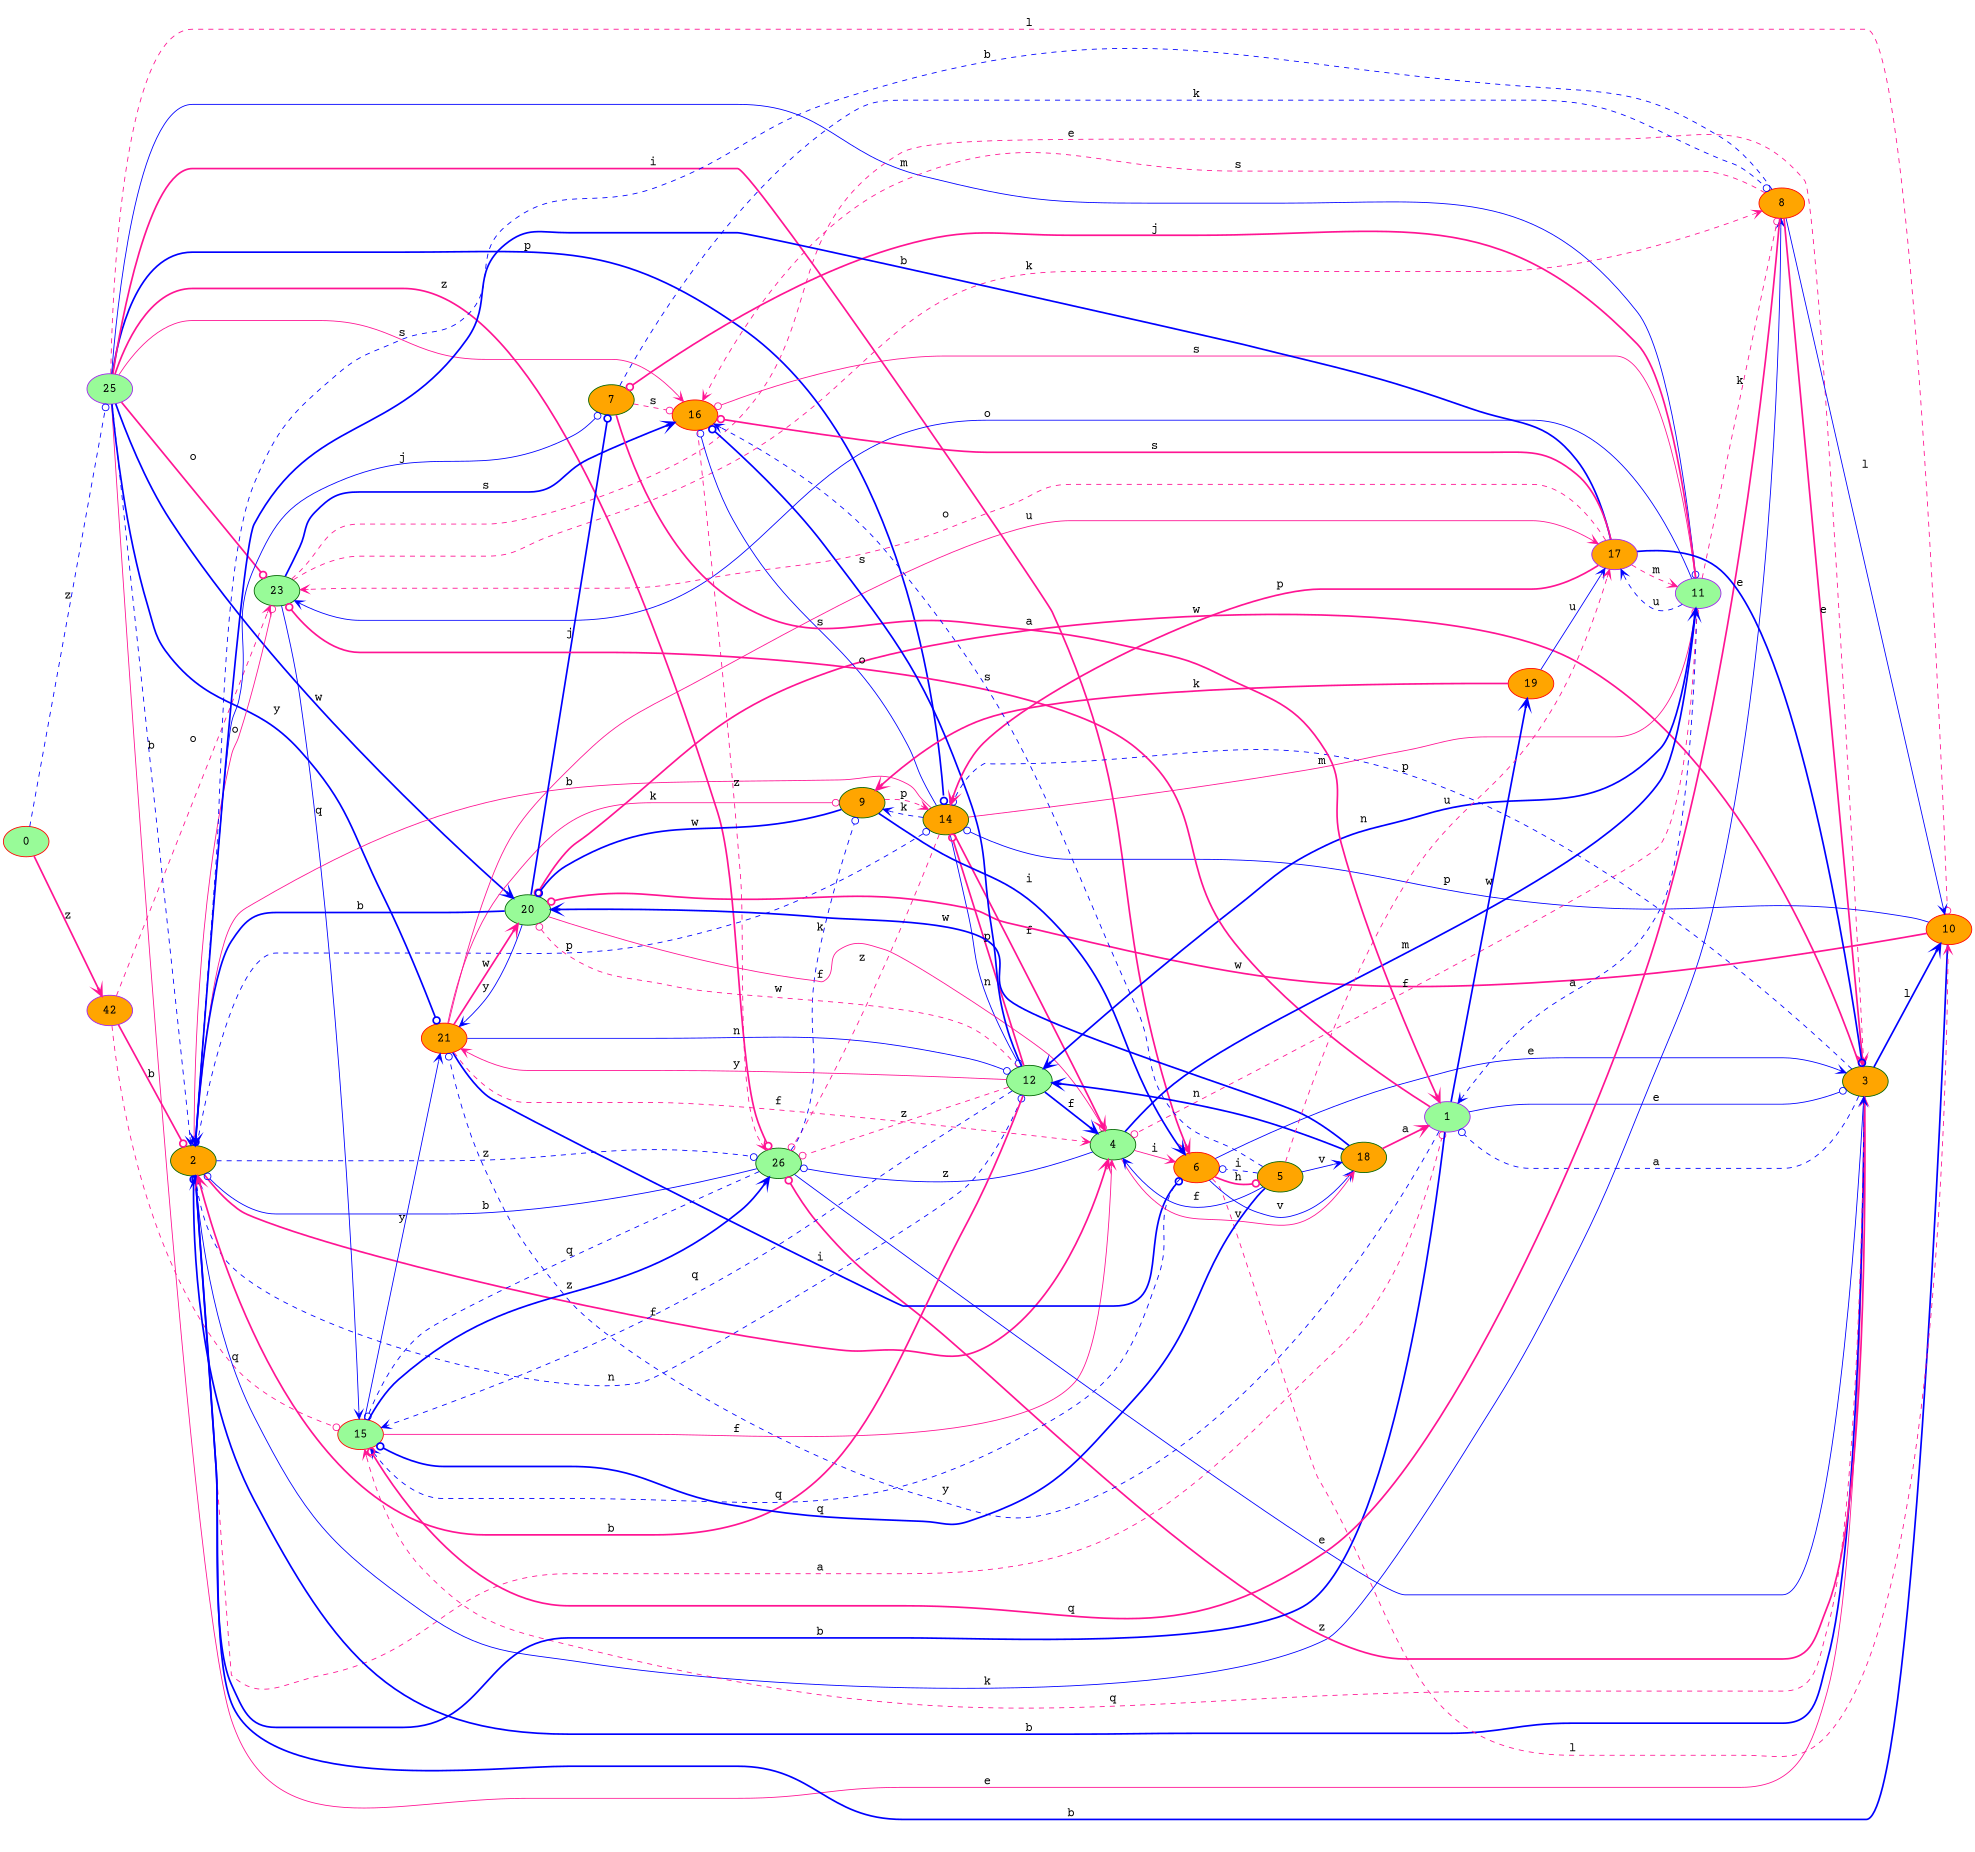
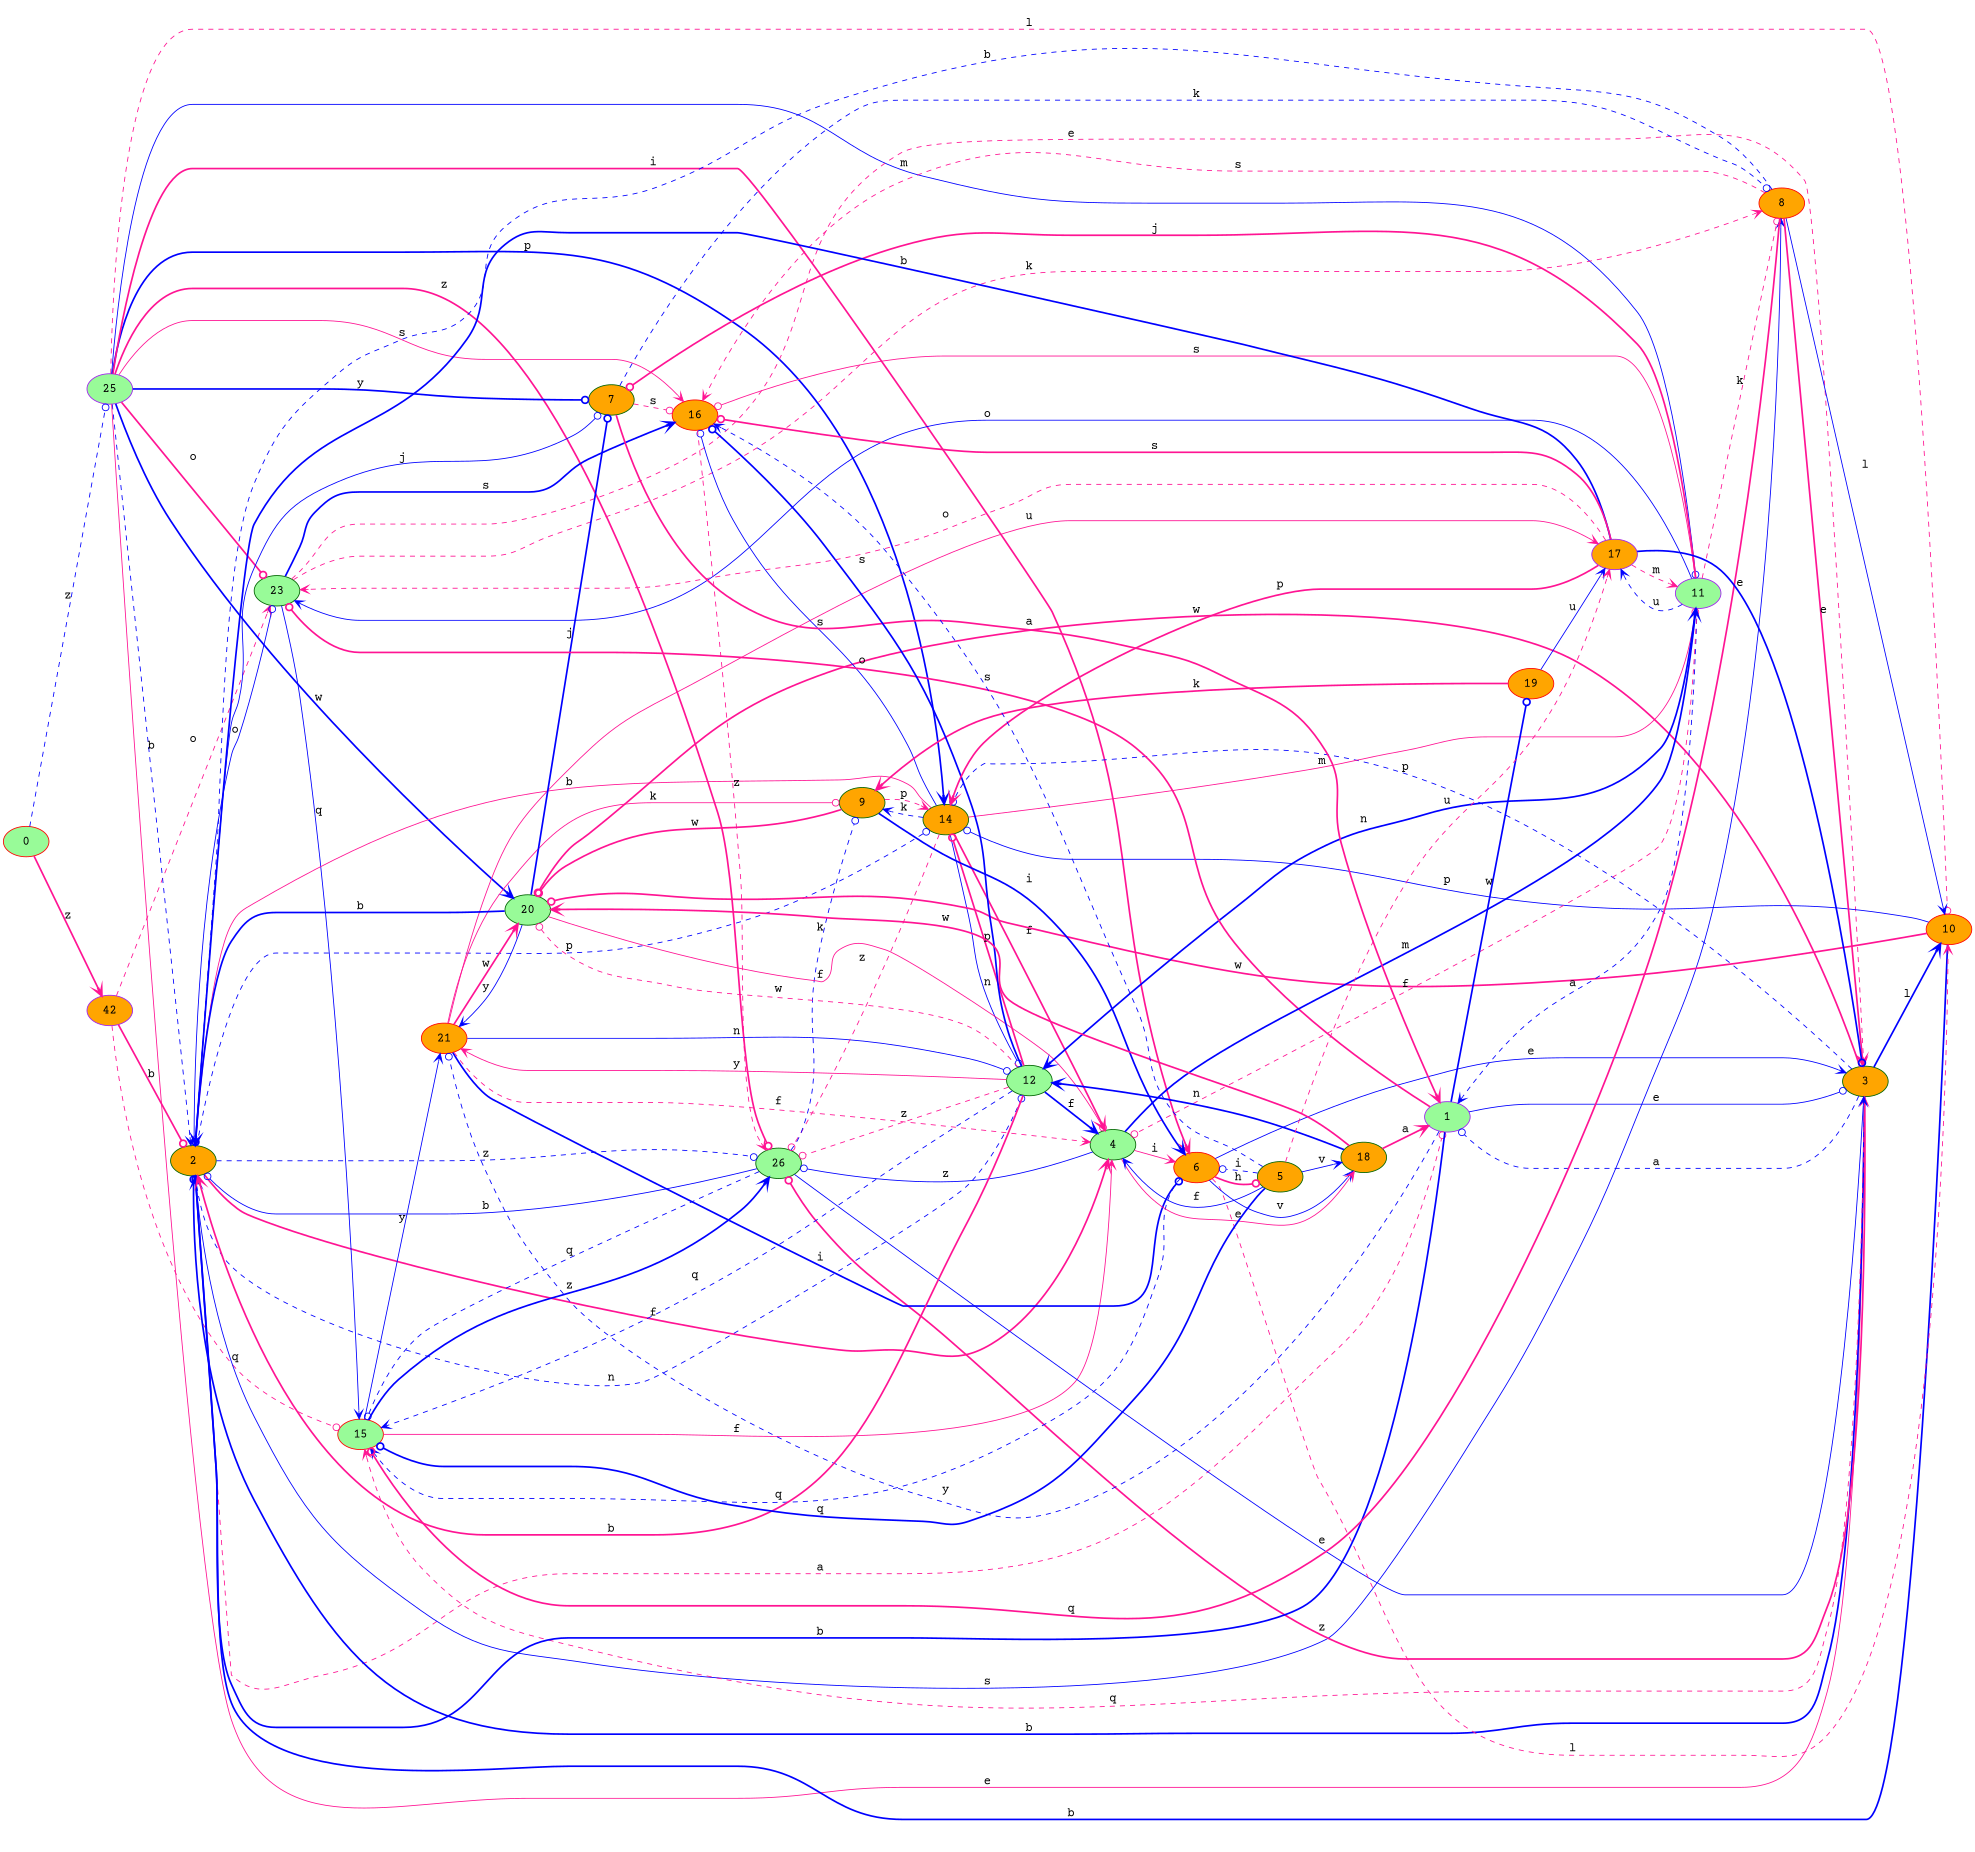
  strict digraph {
    fontname="Courier Prime"
    rankdir=LR
    node [color=darkgreen fillcolor=orange fontname="Courier Prime" style=filled]
    edge [arrowhead=vee color=blue fontname="Courier Prime" style=bold]
    0 [color=red fillcolor=palegreen]
    n2 [color=purple label=42]
    25 [color=purple fillcolor=palegreen]
    2
    n5 [fillcolor=palegreen label=23]
    15 [color=red fillcolor=palegreen]
    3
    21 [color=red]
    14
    26 [fillcolor=palegreen]
    10 [color=red]
    20 [fillcolor=palegreen]
    6 [color=red]
    11 [color=purple fillcolor=palegreen]
    16 [color=red]
    1 [color=purple fillcolor=palegreen]
    19 [color=red]
    4 [fillcolor=palegreen]
    7
    8 [color=red]
    12 [fillcolor=palegreen]
    17 [color=purple]
    9
    18
    5
    0 -> n2 [color=deeppink label=z]
    0 -> 25 [arrowhead=odot label=z style=dashed]
    n2 -> 2 [arrowhead=odot color=deeppink label=b]
    n2 -> n5 [color=deeppink label=o style=dashed]
    n2 -> 15 [arrowhead=odot color=deeppink label=q style=dashed]
    25 -> 2 [label=b style=dashed]
    25 -> n5 [arrowhead=odot color=deeppink label=o]
    25 -> 3 [color=deeppink label=e style=solid]
-   25 -> 21 [arrowhead=odot label=y]
-   25 -> 14 [arrowhead=odot label=p]
+   25 -> 7 [arrowhead=odot label=y]
+   25 -> 14 [label=p]
    25 -> 26 [arrowhead=odot color=deeppink label=z]
    25 -> 10 [arrowhead=odot color=deeppink label=l style=dashed]
    25 -> 20 [label=w]
    25 -> 6 [color=deeppink label=i]
    25 -> 11 [arrowhead=odot label=m style=solid]
    25 -> 16 [color=deeppink label=s style=solid]
-   2 -> n5 [arrowhead=odot color=deeppink label=o style=solid]
+   2 -> n5 [arrowhead=odot label=o style=solid]
    2 -> 14 [arrowhead=odot label=p style=dashed]
    2 -> 26 [arrowhead=odot label=z style=dashed]
    2 -> 1 [arrowhead=odot color=deeppink label=a style=dashed]
    2 -> 4 [color=deeppink label=f]
    2 -> 7 [arrowhead=odot label=j style=solid]
-   2 -> 8 [label=k style=solid]
+   2 -> 8 [label=s style=solid]
    2 -> 12 [arrowhead=odot label=n style=dashed]
    n5 -> 15 [label=q style=solid]
    n5 -> 3 [color=deeppink label=e style=dashed]
    n5 -> 16 [label=s]
    n5 -> 8 [color=deeppink label=k style=dashed]
    15 -> 21 [label=y style=solid]
    15 -> 26 [label=z]
    15 -> 4 [color=deeppink label=f style=solid]
    3 -> 2 [arrowhead=odot label=b]
    3 -> 15 [color=deeppink label=q style=dashed]
    3 -> 14 [arrowhead=odot label=p style=dashed]
    3 -> 26 [arrowhead=odot color=deeppink label=z]
    3 -> 10 [label=l]
    3 -> 20 [arrowhead=odot color=deeppink label=w]
    3 -> 1 [arrowhead=odot label=a style=dashed]
    21 -> 20 [color=deeppink label=w]
    21 -> 6 [arrowhead=odot label=i]
    21 -> 4 [color=deeppink label=f style=dashed]
    21 -> 12 [arrowhead=odot label=n style=solid]
    21 -> 17 [color=deeppink label=u style=solid]
    21 -> 9 [arrowhead=odot color=deeppink label=k style=solid]
    14 -> 2 [color=deeppink label=b style=solid]
    14 -> 26 [arrowhead=odot color=deeppink label=z style=dashed]
    14 -> 11 [arrowhead=odot color=deeppink label=m style=solid]
    14 -> 16 [arrowhead=odot label=s style=solid]
    14 -> 4 [color=deeppink label=f]
    14 -> 12 [arrowhead=odot label=n style=solid]
    14 -> 9 [label=k style=dashed]
    26 -> 2 [arrowhead=odot label=b style=solid]
    26 -> 15 [arrowhead=odot label=q style=dashed]
    26 -> 3 [label=e style=solid]
    26 -> 9 [arrowhead=odot label=k style=dashed]
    10 -> 2 [arrowhead=odot label=b]
    10 -> 14 [arrowhead=odot label=p style=solid]
    10 -> 20 [arrowhead=odot color=deeppink label=w]
    20 -> 2 [arrowhead=odot label=b]
    20 -> 21 [label=y style=solid]
    20 -> 4 [arrowhead=odot color=deeppink label=f style=solid]
    20 -> 7 [arrowhead=odot label=j]
    6 -> 15 [label=q style=dashed]
    6 -> 3 [label=e style=solid]
    6 -> 10 [color=deeppink label=l style=dashed]
    6 -> 18 [label=v style=solid]
    6 -> 5 [arrowhead=odot color=deeppink label=h]
    11 -> n5 [label=o style=solid]
    11 -> 16 [arrowhead=odot color=deeppink label=s style=solid]
    11 -> 1 [label=a style=dashed]
    11 -> 4 [arrowhead=odot color=deeppink label=f style=dashed]
    11 -> 7 [arrowhead=odot color=deeppink label=j]
    11 -> 8 [arrowhead=odot color=deeppink label=k style=dashed]
    11 -> 12 [label=n]
    11 -> 17 [label=u style=dashed]
    16 -> 26 [color=deeppink label=z style=dashed]
    1 -> 2 [label=b]
    1 -> n5 [arrowhead=odot color=deeppink label=o]
    1 -> 3 [arrowhead=odot label=e style=solid]
    1 -> 21 [arrowhead=odot label=y style=dashed]
-   1 -> 19 [label=w]
+   1 -> 19 [arrowhead=odot label=w]
    19 -> 17 [label=u style=solid]
    19 -> 9 [color=deeppink label=k]
    4 -> 26 [arrowhead=odot label=z style=solid]
    4 -> 6 [color=deeppink label=i style=solid]
    4 -> 11 [label=m]
-   4 -> 18 [color=deeppink label=v style=solid]
+   4 -> 18 [color=deeppink label=e style=solid]
    7 -> 16 [arrowhead=odot color=deeppink label=s style=dashed]
    7 -> 1 [color=deeppink label=a]
    7 -> 8 [arrowhead=odot label=k style=dashed]
    8 -> 2 [label=b style=dashed]
    8 -> 15 [arrowhead=odot color=deeppink label=q]
    8 -> 3 [color=deeppink label=e]
    8 -> 10 [label=l style=solid]
    8 -> 16 [color=deeppink label=s style=dashed]
    12 -> 2 [color=deeppink label=b]
    12 -> 15 [label=q style=dashed]
    12 -> 21 [color=deeppink label=y style=solid]
    12 -> 14 [arrowhead=odot color=deeppink label=p]
    12 -> 26 [arrowhead=odot color=deeppink label=z style=dashed]
    12 -> 20 [arrowhead=odot color=deeppink label=w style=dashed]
    12 -> 16 [arrowhead=odot label=s]
    12 -> 4 [label=f]
    17 -> 2 [label=b]
    17 -> n5 [color=deeppink label=o style=dashed]
    17 -> 3 [arrowhead=odot label=e]
    17 -> 14 [color=deeppink label=p]
    17 -> 11 [color=deeppink label=m style=dashed]
    17 -> 16 [arrowhead=odot color=deeppink label=s]
    9 -> 14 [color=deeppink label=p style=dashed]
-   9 -> 20 [arrowhead=odot label=w]
+   9 -> 20 [arrowhead=odot color=deeppink label=w]
    9 -> 6 [label=i]
-   18 -> 20 [label=w]
+   18 -> 20 [color=deeppink label=w]
    18 -> 1 [color=deeppink label=a]
    18 -> 12 [label=n]
    5 -> 15 [arrowhead=odot label=q]
    5 -> 6 [arrowhead=odot label=i style=dashed]
    5 -> 16 [label=s style=dashed]
    5 -> 4 [label=f style=solid]
    5 -> 17 [color=deeppink label=u style=dashed]
    5 -> 18 [label=v style=solid]
  }
